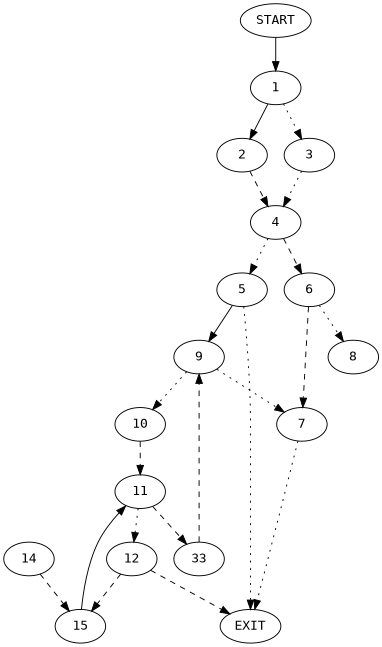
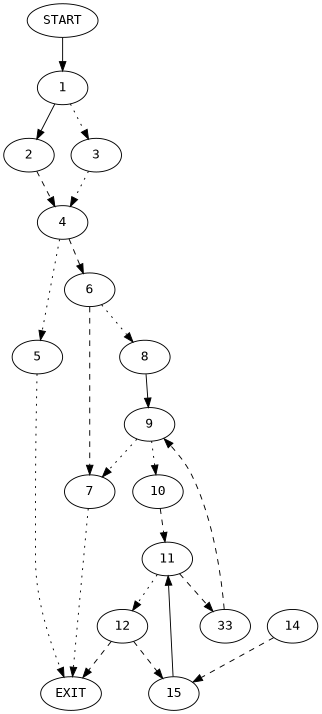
  digraph {
    fontname="DejaVu Sans Mono"
    node [fontname="DejaVu Sans Mono"]
    edge [fontname="DejaVu Sans Mono" style=dotted]
    n1 [label=START]
    1
    2
    3
    n5 [label=EXIT]
    4
    5
    6
    7
    8
    9
    10
    11
    12
    n15 [label=33]
    15
    14
    n1 -> 1 [style=solid]
    1 -> 2 [style=solid]
    1 -> 3
    2 -> 4 [style=dashed]
    3 -> 4
    4 -> 5
    4 -> 6 [style=dashed]
    5 -> n5
    6 -> 7 [style=dashed]
    6 -> 8
    7 -> n5
-   5 -> 9 [style=solid]
+   8 -> 9 [style=solid]
    9 -> 7
    9 -> 10
    10 -> 11 [style=dashed]
    11 -> 12
    11 -> n15 [style=dashed]
    12 -> n5 [style=dashed]
    12 -> 15 [style=dashed]
    n15 -> 9 [style=dashed]
    15 -> 11 [style=solid]
    14 -> 15 [style=dashed]
  }
